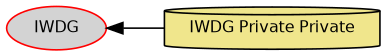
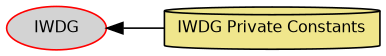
  digraph {
    rankdir=LR
    node [fontname=Helvetica fontsize=10 style=filled]
    n1 [color=red fillcolor=lightgrey height=0.2 label=IWDG shape=ellipse width=0.4]
-   n2 [color=black fillcolor=khaki fontcolor=black height=0.2 label="IWDG Private Private" shape=cylinder width=0.4]
+   n2 [color=black fillcolor=khaki fontcolor=black height=0.2 label="IWDG Private Constants" shape=cylinder width=0.4]
    n1 -> n2 [dir=back fontname=Helvetica fontsize=10 labelfontname=Helvetica labelfontsize=10 shape=plaintext style=solid]
  }
